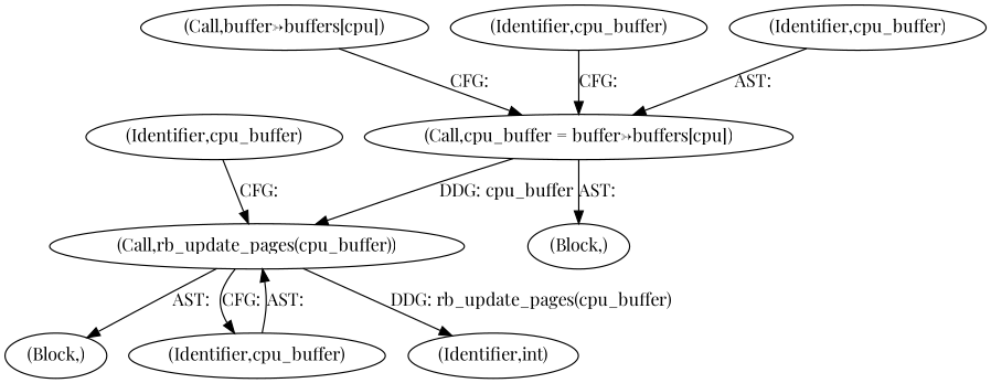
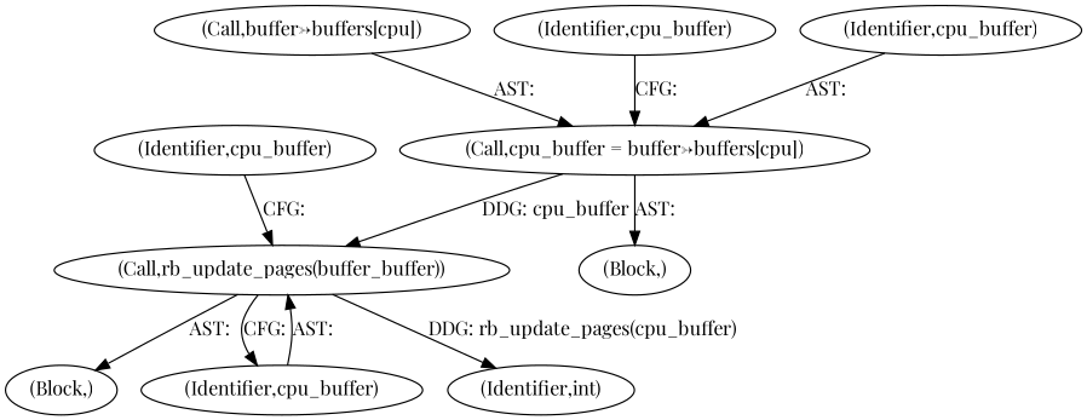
  digraph {
    fontname="Playfair Display"
    node [fontname="Playfair Display"]
    edge [fontname="Playfair Display"]
    n1 [label="(Call,cpu_buffer = buffer->buffers[cpu])"]
-   n2 [label="(Call,rb_update_pages(cpu_buffer))"]
+   n2 [label="(Call,rb_update_pages(buffer_buffer))"]
    n3 [label="(Block,)"]
    n4 [label="(Block,)"]
    n5 [label="(Identifier,cpu_buffer)"]
    n6 [label="(Identifier,int)"]
    n7 [label="(Call,buffer->buffers[cpu])"]
    n8 [label="(Identifier,cpu_buffer)"]
    n9 [label="(Identifier,cpu_buffer)"]
    n10 [label="(Identifier,cpu_buffer)"]
    n1 -> n2 [label="DDG: cpu_buffer"]
    n1 -> n3 [label="AST: "]
    n2 -> n4 [label="AST: "]
    n2 -> n5 [label="CFG: "]
    n2 -> n6 [label="DDG: rb_update_pages(cpu_buffer)"]
    n5 -> n2 [label="AST: "]
-   n7 -> n1 [label="CFG: "]
+   n7 -> n1 [label="AST: "]
    n8 -> n2 [label="CFG: "]
    n9 -> n1 [label="CFG: "]
    n10 -> n1 [label="AST: "]
  }
